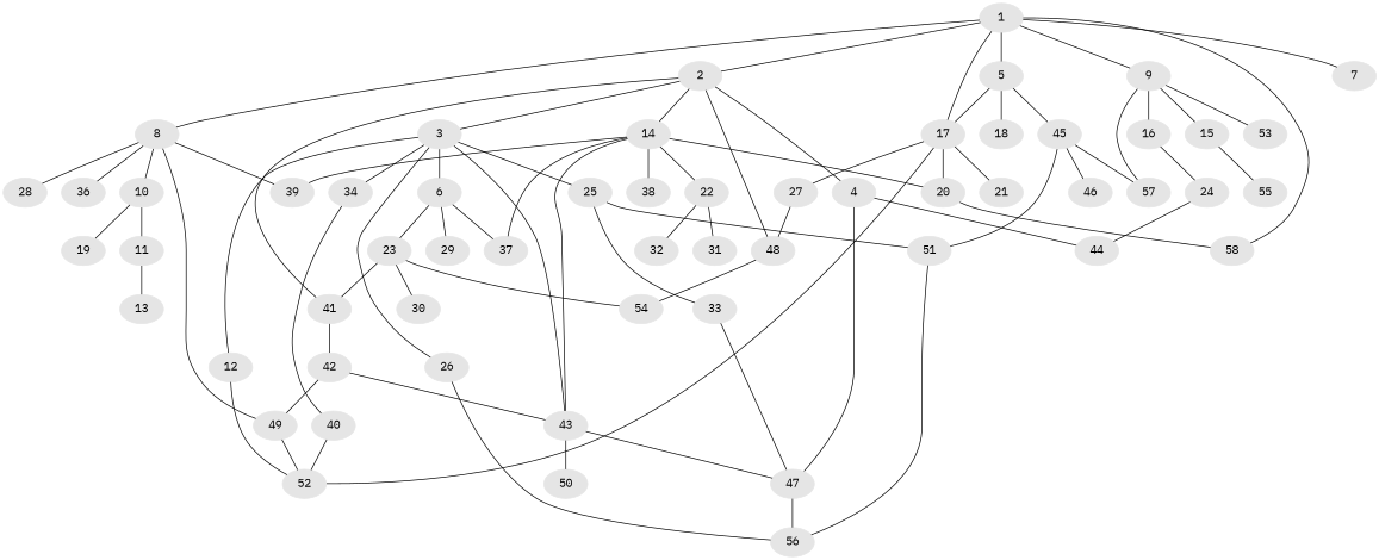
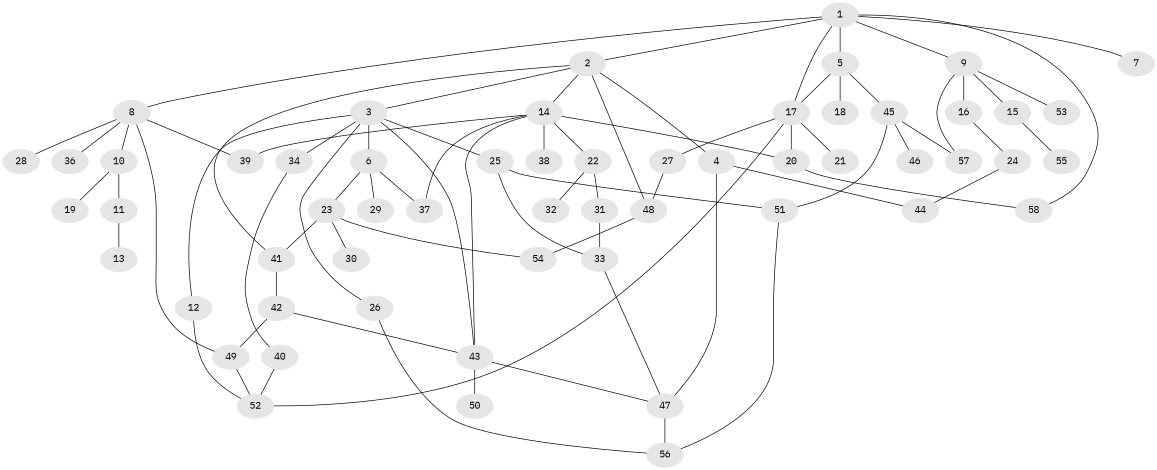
  graph {
    fontname="IBM Plex Mono"
    node [color=gray90 fontname="IBM Plex Mono" style=filled]
    edge [fontname="IBM Plex Mono"]
    1
    2
    5
    7
    8
    9
    17
    58
    3
    4
    14
    41
    48
    18
    45
    10
    28
    36
    39
    49
    15
    16
    53
    57
    52
    20
    21
    27
    6
    12
    25
    26
    34
    43
    44
    47
    37
    22
    38
    42
    54
    23
    29
    33
    51
    56
    40
    50
    46
    30
    11
    19
    55
    24
    13
    31
    32
    1 -- 2
    1 -- 5
    1 -- 7
    1 -- 8
    1 -- 9
    1 -- 17
    1 -- 58
    2 -- 3
    2 -- 4
    2 -- 14
    2 -- 41
    2 -- 48
    5 -- 17
    5 -- 18
    5 -- 45
    8 -- 10
    8 -- 28
    8 -- 36
    8 -- 39
    8 -- 49
    9 -- 15
    9 -- 16
    9 -- 53
    9 -- 57
    17 -- 52
    17 -- 20
    17 -- 21
    17 -- 27
    3 -- 6
    3 -- 12
    3 -- 25
    3 -- 26
    3 -- 34
    3 -- 43
    4 -- 44
    4 -- 47
    14 -- 39
    14 -- 20
    14 -- 43
    14 -- 37
    14 -- 22
    14 -- 38
    41 -- 42
    48 -- 54
    45 -- 57
    45 -- 51
    45 -- 46
    10 -- 11
    10 -- 19
    49 -- 52
    15 -- 55
    16 -- 24
    20 -- 58
    27 -- 48
    6 -- 37
    6 -- 23
    6 -- 29
    12 -- 52
    25 -- 33
    25 -- 51
    26 -- 56
    34 -- 40
    43 -- 47
    43 -- 50
    47 -- 56
    22 -- 31
    22 -- 32
    42 -- 49
    42 -- 43
    23 -- 41
    23 -- 54
    23 -- 30
    33 -- 47
    51 -- 56
    40 -- 52
    11 -- 13
    24 -- 44
+   31 -- 33
  }
